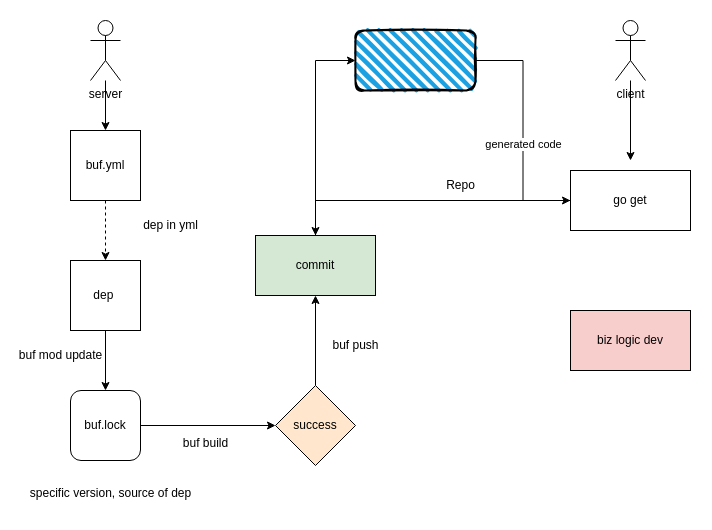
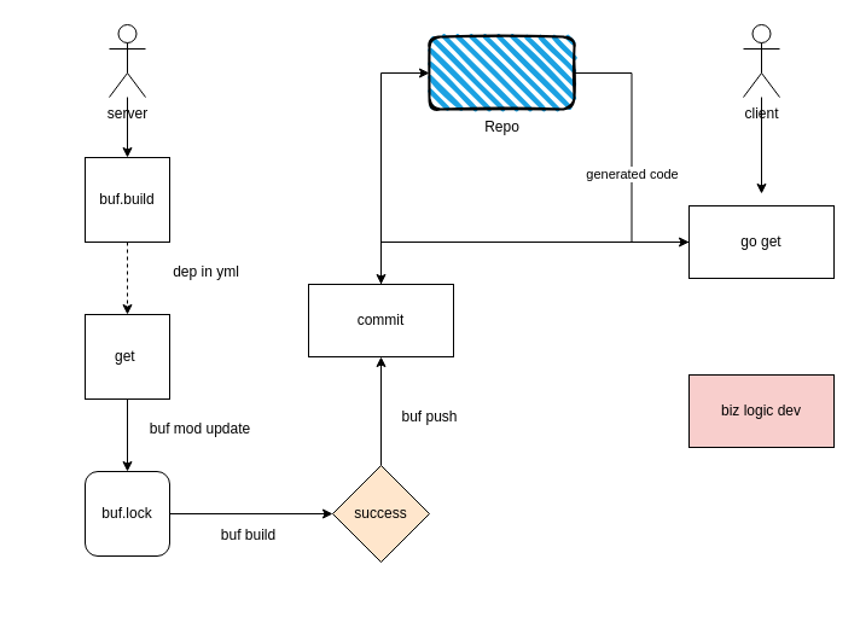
  <mxCell id="0" />
  <mxCell id="1" parent="0" />
  <mxCell id="2" value="" style="edgeStyle=orthogonalEdgeStyle;rounded=0;orthogonalLoop=1;jettySize=auto;html=1;dashed=1;" edge="1" parent="1" source="3" target="7"><mxGeometry relative="1" as="geometry" /></mxCell>
- <mxCell id="3" value="buf.yml" style="whiteSpace=wrap;html=1;aspect=fixed;direction=south;" vertex="1" parent="1"><mxGeometry x="70" y="130" width="70" height="70" as="geometry" /></mxCell>
+ <mxCell id="3" value="buf.build" style="whiteSpace=wrap;html=1;aspect=fixed;direction=south;" vertex="1" parent="1"><mxGeometry x="70" y="130" width="70" height="70" as="geometry" /></mxCell>
  <mxCell id="4" value="" style="edgeStyle=orthogonalEdgeStyle;rounded=0;orthogonalLoop=1;jettySize=auto;html=1;" edge="1" parent="1" source="5" target="3"><mxGeometry relative="1" as="geometry" /></mxCell>
  <mxCell id="5" value="server" style="shape=umlActor;verticalLabelPosition=bottom;verticalAlign=top;html=1;outlineConnect=0;" vertex="1" parent="1"><mxGeometry x="90" y="20" width="30" height="60" as="geometry" /></mxCell>
  <mxCell id="6" value="" style="edgeStyle=orthogonalEdgeStyle;rounded=0;orthogonalLoop=1;jettySize=auto;html=1;" edge="1" parent="1" source="7" target="9"><mxGeometry relative="1" as="geometry" /></mxCell>
- <mxCell id="7" value="dep&amp;nbsp;" style="whiteSpace=wrap;html=1;aspect=fixed;direction=south;" vertex="1" parent="1"><mxGeometry x="70" y="260" width="70" height="70" as="geometry" /></mxCell>
+ <mxCell id="7" value="get&amp;nbsp;" style="whiteSpace=wrap;html=1;aspect=fixed;direction=south;" vertex="1" parent="1"><mxGeometry x="70" y="260" width="70" height="70" as="geometry" /></mxCell>
  <mxCell id="8" value="" style="edgeStyle=orthogonalEdgeStyle;rounded=0;orthogonalLoop=1;jettySize=auto;html=1;" edge="1" parent="1" source="9"><mxGeometry relative="1" as="geometry"><mxPoint x="275" y="425" as="targetPoint" /></mxGeometry></mxCell>
  <mxCell id="9" value="buf.lock" style="whiteSpace=wrap;html=1;aspect=fixed;direction=south;rounded=1;" vertex="1" parent="1"><mxGeometry x="70" y="390" width="70" height="70" as="geometry" /></mxCell>
- <mxCell id="10" value="buf mod update" style="text;html=1;align=center;verticalAlign=middle;resizable=0;points=[];autosize=1;strokeColor=none;fillColor=none;" vertex="1" parent="1"><mxGeometry x="5" y="340" width="110" height="30" as="geometry" /></mxCell>
+ <mxCell id="10" value="buf mod update" style="text;html=1;align=center;verticalAlign=middle;resizable=0;points=[];autosize=1;strokeColor=none;fillColor=none;" vertex="1" parent="1"><mxGeometry x="110" y="340" width="110" height="30" as="geometry" /></mxCell>
  <mxCell id="11" value="dep in yml" style="text;html=1;align=center;verticalAlign=middle;resizable=0;points=[];autosize=1;strokeColor=none;fillColor=none;" vertex="1" parent="1"><mxGeometry x="130" y="210" width="80" height="30" as="geometry" /></mxCell>
  <mxCell id="12" value="buf build" style="text;html=1;align=center;verticalAlign=middle;resizable=0;points=[];autosize=1;strokeColor=none;fillColor=none;" vertex="1" parent="1"><mxGeometry x="170" y="428" width="70" height="30" as="geometry" /></mxCell>
  <mxCell id="13" value="" style="edgeStyle=orthogonalEdgeStyle;rounded=0;orthogonalLoop=1;jettySize=auto;html=1;" edge="1" parent="1" source="14" target="16"><mxGeometry relative="1" as="geometry" /></mxCell>
  <mxCell id="14" value="success" style="rhombus;whiteSpace=wrap;html=1;fillColor=#ffe6cc;" vertex="1" parent="1"><mxGeometry x="275" y="385" width="80" height="80" as="geometry" /></mxCell>
  <mxCell id="15" style="edgeStyle=orthogonalEdgeStyle;rounded=0;orthogonalLoop=1;jettySize=auto;html=1;entryX=0;entryY=0.5;entryDx=0;entryDy=0;" edge="1" parent="1" source="16" target="23"><mxGeometry relative="1" as="geometry" /></mxCell>
- <mxCell id="16" value="commit" style="whiteSpace=wrap;html=1;fillColor=#d5e8d4;" vertex="1" parent="1"><mxGeometry x="255" y="235" width="120" height="60" as="geometry" /></mxCell>
+ <mxCell id="16" value="commit" style="whiteSpace=wrap;html=1;" vertex="1" parent="1"><mxGeometry x="255" y="235" width="120" height="60" as="geometry" /></mxCell>
  <mxCell id="17" value="buf push" style="text;html=1;align=center;verticalAlign=middle;resizable=0;points=[];autosize=1;strokeColor=none;fillColor=none;" vertex="1" parent="1"><mxGeometry x="320" y="330" width="70" height="30" as="geometry" /></mxCell>
- <mxCell id="18" value="specific version, source of dep" style="text;html=1;align=center;verticalAlign=middle;resizable=0;points=[];autosize=1;strokeColor=none;fillColor=none;" vertex="1" parent="1"><mxGeometry x="20" y="478" width="180" height="30" as="geometry" /></mxCell>
  <mxCell id="19" value="" style="edgeStyle=orthogonalEdgeStyle;rounded=0;orthogonalLoop=1;jettySize=auto;html=1;" edge="1" parent="1"><mxGeometry relative="1" as="geometry"><mxPoint x="630" y="80" as="sourcePoint" /><mxPoint x="630" y="160" as="targetPoint" /></mxGeometry></mxCell>
  <mxCell id="20" value="client" style="shape=umlActor;verticalLabelPosition=bottom;verticalAlign=top;html=1;outlineConnect=0;" vertex="1" parent="1"><mxGeometry x="615" y="20" width="30" height="60" as="geometry" /></mxCell>
  <mxCell id="21" style="edgeStyle=orthogonalEdgeStyle;rounded=0;orthogonalLoop=1;jettySize=auto;html=1;entryX=0;entryY=0.5;entryDx=0;entryDy=0;" edge="1" parent="1" source="23" target="26"><mxGeometry relative="1" as="geometry" /></mxCell>
  <mxCell id="22" value="generated code" style="edgeLabel;html=1;align=center;verticalAlign=middle;resizable=0;points=[];" vertex="1" connectable="0" parent="21"><mxGeometry x="0.117" relative="1" as="geometry"><mxPoint as="offset" /></mxGeometry></mxCell>
  <mxCell id="23" value="" style="rounded=1;whiteSpace=wrap;html=1;strokeWidth=2;fillWeight=4;hachureGap=8;hachureAngle=45;fillColor=#1ba1e2;sketch=1;" vertex="1" parent="1"><mxGeometry x="355" y="30" width="120" height="60" as="geometry" /></mxCell>
- <mxCell id="24" value="Repo" style="text;html=1;align=center;verticalAlign=middle;resizable=0;points=[];autosize=1;strokeColor=none;fillColor=none;" vertex="1" parent="1"><mxGeometry x="435" y="170" width="50" height="30" as="geometry" /></mxCell>
+ <mxCell id="24" value="Repo" style="text;html=1;align=center;verticalAlign=middle;resizable=0;points=[];autosize=1;strokeColor=none;fillColor=none;" vertex="1" parent="1"><mxGeometry x="390" y="90" width="50" height="30" as="geometry" /></mxCell>
  <mxCell id="25" value="" style="edgeStyle=orthogonalEdgeStyle;rounded=0;orthogonalLoop=1;jettySize=auto;html=1;" edge="1" parent="1" source="26" target="16"><mxGeometry relative="1" as="geometry" /></mxCell>
  <mxCell id="26" value="go get" style="rounded=0;whiteSpace=wrap;html=1;" vertex="1" parent="1"><mxGeometry x="570" y="170" width="120" height="60" as="geometry" /></mxCell>
  <mxCell id="27" value="biz logic dev" style="rounded=0;whiteSpace=wrap;html=1;fillColor=#f8cecc;" vertex="1" parent="1"><mxGeometry x="570" y="310" width="120" height="60" as="geometry" /></mxCell>
